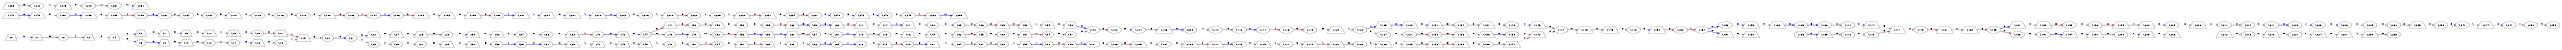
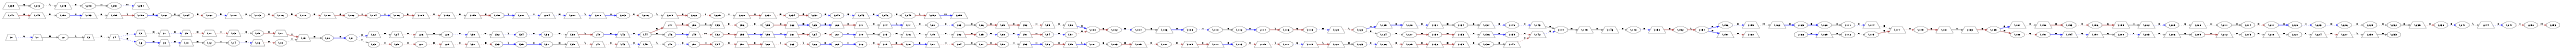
  strict digraph {
    rankdir=LR
    node [shape=octagon]
    edge [color=brown style=dashed]
    S0 [shape=trapezium]
    S1 [shape=trapezium]
    S2
    S3 [shape=trapezium]
    S4 [shape=trapezium]
    S5 [shape=trapezium]
    S6
    S7 [shape=trapezium]
    S8 [shape=trapezium]
    S9 [shape=trapezium]
    S10 [shape=trapezium]
    S11 [shape=trapezium]
    S12
    S13 [shape=trapezium]
    S14
    S15
    S16 [shape=trapezium]
    S17 [shape=trapezium]
    S18
    S19 [shape=trapezium]
    S20
    S21
    S22 [shape=trapezium]
    S23
    S24 [shape=trapezium]
    S25
    S26 [shape=trapezium]
    S27
    S28
    S29 [shape=trapezium]
    S30 [shape=trapezium]
    S31 [shape=trapezium]
    S32 [shape=trapezium]
    S33
    S34
    S35
    S36
    S37
    S38 [shape=trapezium]
    S39 [shape=trapezium]
    S40
    S41 [shape=trapezium]
    S42 [shape=trapezium]
    S43 [shape=trapezium]
    S44
    S45 [shape=trapezium]
    S46
    S47 [shape=trapezium]
    S48
    S49 [shape=trapezium]
    S50
    S51
    S52
    S53 [shape=trapezium]
    S54
    S55 [shape=trapezium]
    S56
    S57 [shape=trapezium]
    S58 [shape=trapezium]
    S59
    S60 [shape=trapezium]
    S61 [shape=trapezium]
    S62 [shape=trapezium]
    S63
    S64
    S65
    S66
    S67
    S68 [shape=trapezium]
    S69
    S70 [shape=trapezium]
    S71 [shape=trapezium]
    S72
    S73
    S74 [shape=trapezium]
    S75 [shape=trapezium]
    S76 [shape=trapezium]
    S77 [shape=trapezium]
    S78
    S79 [shape=trapezium]
    S80
    S81 [shape=trapezium]
    S82 [shape=trapezium]
    S83
    S84
    S85
    S86
    S87
    S88
    S89 [shape=trapezium]
    S90
    S91 [shape=trapezium]
    S92 [shape=trapezium]
    S93 [shape=trapezium]
    S94
    S95 [shape=trapezium]
    S96
    S97
    S98 [shape=trapezium]
    S99 [shape=trapezium]
    S100
    S101
    S102
    S103
    S104
    S105 [shape=trapezium]
    S106 [shape=trapezium]
    S107
-   S108 [label=S308]
+   S108
    S109 [shape=trapezium]
    S110
    S111 [shape=trapezium]
    S112
    S113
    S114
    S115 [shape=trapezium]
    S116
    S117
    S118
    S119 [shape=trapezium]
    S120 [shape=trapezium]
    S121 [shape=trapezium]
    S122
    S123
    S124
    S125 [shape=trapezium]
    S126 [shape=trapezium]
    S127
    S128 [shape=trapezium]
    S129 [shape=trapezium]
    S130
    S131 [shape=trapezium]
    S132 [shape=trapezium]
    S133 [shape=trapezium]
    S134
    S135 [shape=trapezium]
    S136 [shape=trapezium]
    S137 [shape=trapezium]
    S138
    S139
    S140
    S141 [shape=trapezium]
    S142 [shape=trapezium]
    S143 [shape=trapezium]
    S144
    S145 [shape=trapezium]
    S146 [shape=trapezium]
    S148
    S147 [shape=trapezium]
    S149 [shape=trapezium]
    S150 [shape=trapezium]
    S151
    S152
    S153 [shape=trapezium]
    S154
    S155 [shape=trapezium]
    S156
    S157 [shape=trapezium]
    S158
    S159 [shape=trapezium]
    S160 [shape=trapezium]
    S161
    S162 [shape=trapezium]
    S164
    S165
    S167
    S168
    S169 [shape=trapezium]
    S166
    S170 [shape=trapezium]
    S171
    S172
    S173
    S174 [shape=trapezium]
    S175
    S176
    S177 [shape=trapezium]
    S178
    S179
    S180 [shape=trapezium]
    S181 [shape=trapezium]
    S182
    S183 [shape=trapezium]
    S184
    S185
    S186
    S187 [shape=trapezium]
    S188
    S189 [shape=trapezium]
    S190 [shape=trapezium]
    S191
    S192 [shape=trapezium]
    S193
    S194 [shape=trapezium]
    S195 [shape=trapezium]
    S196
    S197 [shape=trapezium]
    S198
    S199 [shape=trapezium]
    S200
    S201 [shape=trapezium]
    S202 [shape=trapezium]
    S203 [shape=trapezium]
    S204 [shape=trapezium]
    S205
    S206 [shape=trapezium]
    S207 [shape=trapezium]
    S208 [shape=trapezium]
+   S209
    S210 [shape=trapezium]
    S211
    S212 [shape=trapezium]
    S213
    S214
    S215
    S216
    S217
    S218 [shape=trapezium]
    S219 [shape=trapezium]
    S220
    S221
    S222
    S223
    S224 [shape=trapezium]
    S225
    S226
    S227 [shape=trapezium]
    S228 [shape=trapezium]
    S229
    S230 [shape=trapezium]
    S231 [shape=trapezium]
    S232
    S233
    S234
    S235 [shape=trapezium]
    S237
    S238
    S240
    S241
    S239 [shape=trapezium]
    S242
    S243 [shape=trapezium]
    S244 [shape=trapezium]
    S245 [shape=trapezium]
    S246
    S247
    S248
    S249
    S250
    S251
    S252 [shape=trapezium]
    S253
    S254 [shape=trapezium]
    S255 [shape=trapezium]
    S0 -> S1 [color=blue label=C]
    S1 -> S2 [color=gray40 label=H style=bold]
    S2 -> S3 [color=gray40 label=S style=bold]
    S3 -> S4 [color=gray40 label=L]
    S4 -> S5 [color=blue label=L]
    S4 -> S6 [color=blue label=F]
    S5 -> S7 [color=gray40 label=K]
    S6 -> S8 [color=blue label=K style=bold]
    S7 -> S9 [color=blue label=F]
    S8 -> S10 [color=blue label=F]
    S9 -> S11 [label=N]
    S10 -> S12 [color=gray40 label=N style=bold]
    S11 -> S13 [label=V]
    S12 -> S14 [color=gray40 label=V style=bold]
    S13 -> S15 [color=gray40 label=P]
    S14 -> S16 [color=blue label=P]
    S15 -> S17 [label=D style=bold]
    S16 -> S18 [label=D]
    S17 -> S19 [label=V style=bold]
    S18 -> S19 [color=gray40 label=V]
    S19 -> S20 [color=gray40 label=R style=bold]
    S20 -> S21 [color=blue label=L style=bold]
    S21 -> S22 [color=blue label=K]
    S21 -> S23 [color=gray40 label=V]
    S22 -> S24 [color=gray40 label=H]
    S23 -> S25 [label=Y]
    S24 -> S26 [label=A]
    S25 -> S27 [label=A]
    S26 -> S28 [color=gray40 label=H style=bold]
    S27 -> S29 [label=H]
    S28 -> S30 [color=blue label=L]
    S29 -> S31 [label=L]
    S30 -> S32 [color=gray40 label=D]
    S31 -> S33 [label=E]
    S32 -> S34 [color=blue label=S]
    S33 -> S35 [color=blue label=S style=bold]
    S34 -> S36 [color=blue label=L]
    S35 -> S37 [color=blue label=L style=bold]
    S36 -> S38 [color=gray40 label=A]
    S37 -> S39 [color=gray40 label=K style=bold]
    S38 -> S40 [label=S style=bold]
    S39 -> S41 [label=S]
    S40 -> S42 [color=blue label=L style=bold]
    S41 -> S43 [label=L]
    S42 -> S44 [color=blue label=A]
    S43 -> S45 [color=blue label=A]
    S44 -> S46 [color=gray40 label=N style=bold]
    S44 -> S47 [label=G style=bold]
    S45 -> S48 [color=gray40 label=S]
    S46 -> S49 [color=blue label=P style=bold]
    S47 -> S50 [label=P style=bold]
    S48 -> S51 [color=blue label=T]
    S49 -> S52 [label=M]
    S50 -> S53 [color=gray40 label=L style=bold]
    S51 -> S54 [label=V style=bold]
    S52 -> S55 [label=D style=bold]
    S53 -> S56 [label=D]
    S54 -> S57 [label=N]
    S55 -> S58 [color=blue label=D style=bold]
    S56 -> S59 [color=gray40 label=D]
    S57 -> S60 [label=D style=bold]
    S58 -> S61 [color=blue label=V style=bold]
    S59 -> S62 [label=L style=bold]
    S60 -> S63 [label=I]
    S61 -> S64 [label=H style=bold]
    S62 -> S65 [color=blue label=H style=bold]
    S63 -> S66 [label=S]
    S64 -> S67 [label=A]
    S65 -> S68 [color=blue label=G style=bold]
    S66 -> S69 [color=blue label=K style=bold]
    S67 -> S70 [color=blue label=V style=bold]
    S68 -> S71 [label=A style=bold]
    S69 -> S72 [color=blue label=V style=bold]
    S70 -> S73 [color=gray40 label=A style=bold]
    S71 -> S74 [color=gray40 label=A]
    S72 -> S75 [label=A]
    S73 -> S76 [color=gray40 label=N]
    S74 -> S77 [color=blue label=S style=bold]
    S75 -> S78 [label=D style=bold]
    S76 -> S79 [color=gray40 label=T]
    S77 -> S80 [color=gray40 label=A]
    S78 -> S81 [color=blue label=G style=bold]
    S79 -> S82 [color=gray40 label=L]
    S80 -> S83 [color=blue label=L]
    S81 -> S84 [label=V]
    S82 -> S85 [label=A style=bold]
    S83 -> S86 [color=gray40 label=A style=bold]
    S84 -> S87 [color=gray40 label=A style=bold]
    S85 -> S88 [color=blue label=D]
    S86 -> S89 [label=D style=bold]
    S87 -> S90 [label=A style=bold]
    S88 -> S91 [color=blue label=A]
    S89 -> S92 [label=A style=bold]
    S90 -> S93 [color=gray40 label=V]
    S91 -> S94 [label=V style=bold]
    S92 -> S95 [label=V]
    S93 -> S96 [color=blue label=V style=bold]
    S94 -> S97 [color=blue label=K]
    S95 -> S98 [color=gray40 label=K]
    S96 -> S99 [label=K style=bold]
    S97 -> S100 [label=K]
    S98 -> S100 [color=blue label=K style=bold]
    S99 -> S101 [color=blue label=S style=bold]
    S100 -> S102 [label=G style=bold]
    S101 -> S103 [color=gray40 label=G]
    S102 -> S104 [color=blue label=H]
    S103 -> S105 [label=H style=bold]
    S104 -> S106 [color=gray40 label=G style=bold]
    S105 -> S107 [label=A]
    S106 -> S108 [color=blue label=K style=bold]
    S107 -> S109 [label=R]
    S108 -> S110 [color=blue label=V]
    S109 -> S111 [label=L style=bold]
    S110 -> S112 [color=gray40 label=Q style=bold]
    S111 -> S113 [color=blue label=Q style=bold]
    S112 -> S114 [color=blue label=A style=bold]
    S113 -> S115 [label=A]
    S114 -> S116 [label=S style=bold]
    S115 -> S117 [label=S]
    S116 -> S118 [label=G style=bold]
    S117 -> S119 [color=blue label=G]
    S118 -> S120 [color=blue label=H]
    S119 -> S121 [label=S style=bold]
    S120 -> S122 [label=S]
    S121 -> S123 [color=gray40 label=H style=bold]
    S122 -> S124 [color=gray40 label=L]
    S122 -> S125 [color=blue label=V style=bold]
    S123 -> S126 [color=blue label=L]
    S124 -> S127 [color=gray40 label=D]
    S125 -> S128 [color=blue label=D style=bold]
    S126 -> S129 [label=D]
    S127 -> S130 [label=F style=bold]
    S128 -> S131 [color=blue label=F]
    S129 -> S132 [label=F style=bold]
    S130 -> S133 [label=H style=bold]
    S131 -> S134 [color=gray40 label=H style=bold]
    S132 -> S135 [label=H style=bold]
    S133 -> S136 [color=gray40 label=P]
    S134 -> S137 [color=gray40 label=P style=bold]
    S135 -> S138 [color=gray40 label=P]
    S136 -> S139 [color=blue label=F style=bold]
    S137 -> S140 [color=blue label=F]
    S138 -> S141 [color=gray40 label=F style=bold]
    S139 -> S142 [label=Y]
    S140 -> S143 [color=blue label=Y]
    S141 -> S142 [label=Y]
    S142 -> S144 [color=blue label=T]
    S143 -> S144 [color=gray40 label=T style=bold]
    S144 -> S145 [color=gray40 label=K style=bold]
    S145 -> S146 [color=gray40 label=T style=bold]
    S146 -> S148 [color=gray40 label=T]
    S148 -> S150 [color=blue label=P]
-   S147 -> S149 [color=blue label=Q style=bold]
+   S147 -> S149 [label=Q style=bold]
    S149 -> S151 [color=gray40 label=P]
    S150 -> S152 [label=F style=bold]
    S151 -> S153 [color=blue label=Y style=bold]
    S152 -> S154 [label=S style=bold]
    S153 -> S155 [color=gray40 label=C]
    S154 -> S156 [color=blue label=L style=bold]
    S154 -> S157 [color=blue label=A style=bold]
    S155 -> S158 [label=S style=bold]
    S156 -> S159 [color=blue label=F]
    S157 -> S160 [label=F]
    S158 -> S161 [color=blue label=F style=bold]
    S159 -> S162 [color=gray40 label=M]
    S161 -> S164 [color=gray40 label=L style=bold]
    S162 -> S165 [color=blue label=R style=bold]
    S164 -> S167 [label=R]
    S165 -> S168 [color=blue label=E style=bold]
    S167 -> S170 [color=blue label=E]
    S168 -> S171 [color=gray40 label=L style=bold]
    S169 -> S172 [color=gray40 label=L style=bold]
    S166 -> S169 [color=blue label=E style=bold]
    S170 -> S173 [color=gray40 label=L]
    S171 -> S174 [color=blue label=A]
    S172 -> S175 [color=gray40 label=A]
    S173 -> S176 [label=T]
    S174 -> S177 [color=gray40 label=E]
    S175 -> S177 [label=E style=bold]
    S176 -> S178 [label=E]
    S177 -> S179 [label=A]
    S178 -> S180 [label=T]
    S179 -> S181 [label=G style=bold]
    S180 -> S182 [label=G style=bold]
    S181 -> S183 [color=gray40 label=Y style=bold]
    S182 -> S184 [label=I style=bold]
    S183 -> S185 [label=E style=bold]
    S184 -> S186 [color=blue label=V style=bold]
    S185 -> S187 [color=blue label=G style=bold]
    S185 -> S188 [label=A style=bold]
    S186 -> S189 [label=D style=bold]
    S187 -> S190 [color=gray40 label=A]
    S188 -> S191 [label=G]
    S189 -> S192 [label=A]
    S190 -> S193 [label=H style=bold]
    S191 -> S194 [color=blue label=H style=bold]
    S192 -> S195 [color=gray40 label=Q]
    S193 -> S196 [label=A]
    S194 -> S197 [color=blue label=G]
    S195 -> S198 [label=T style=bold]
    S196 -> S199 [label=G style=bold]
    S197 -> S200 [color=gray40 label=G style=bold]
    S198 -> S201 [color=blue label=S style=bold]
    S199 -> S202 [color=gray40 label=V style=bold]
    S200 -> S203 [color=blue label=I]
    S201 -> S204 [color=blue label=I]
    S202 -> S205 [color=blue label=K]
    S203 -> S206 [color=gray40 label=K]
    S204 -> S207 [color=blue label=K]
    S205 -> S208 [color=gray40 label=G]
+   S206 -> S209 [color=gray40 label=G style=bold]
    S207 -> S210 [color=blue label=S]
    S208 -> S211 [color=gray40 label=W]
+   S209 -> S212 [label=W style=bold]
    S210 -> S213 [color=blue label=W style=bold]
    S211 -> S214 [color=gray40 label=A style=bold]
    S212 -> S215 [color=gray40 label=A]
    S213 -> S216 [label=L]
    S214 -> S217 [label=A]
    S215 -> S218 [color=gray40 label=A]
    S216 -> S219 [color=gray40 label=S]
    S217 -> S220 [color=blue label=K style=bold]
    S218 -> S221 [color=gray40 label=K]
    S219 -> S222 [label=L style=bold]
    S220 -> S223 [color=blue label=V]
    S221 -> S224 [color=gray40 label=I]
    S222 -> S225 [label=I]
    S223 -> S226 [color=blue label=N]
    S224 -> S227 [label=N]
    S225 -> S228 [color=gray40 label=I]
    S226 -> S229 [color=gray40 label=T]
    S227 -> S230 [color=gray40 label=S]
    S228 -> S231 [label=T style=bold]
    S229 -> S232 [color=gray40 label=K]
    S230 -> S233 [color=gray40 label=K style=bold]
    S231 -> S234 [label=R]
    S232 -> S235 [color=gray40 label=D style=bold]
    S234 -> S237 [label=E style=bold]
    S235 -> S238 [label=A]
    S237 -> S240 [color=blue label=T]
    S238 -> S241 [color=blue label=P]
    S240 -> S243 [color=blue label=R]
    S241 -> S244 [color=gray40 label=S]
    S239 -> S242 [color=gray40 label=G style=bold]
    S242 -> S245 [color=gray40 label=S]
    S243 -> S246 [color=blue label=T]
    S244 -> S247 [color=blue label=L]
    S245 -> S248 [color=gray40 label=L]
    S246 -> S249 [color=gray40 label=L]
    S247 -> S250 [label=V]
    S248 -> S251 [color=gray40 label=V style=bold]
    S249 -> S252 [label=S style=bold]
    S250 -> S253 [label=M]
    S251 -> S254 [color=blue label=M]
    S252 -> S255 [color=blue label=M style=bold]
  }
